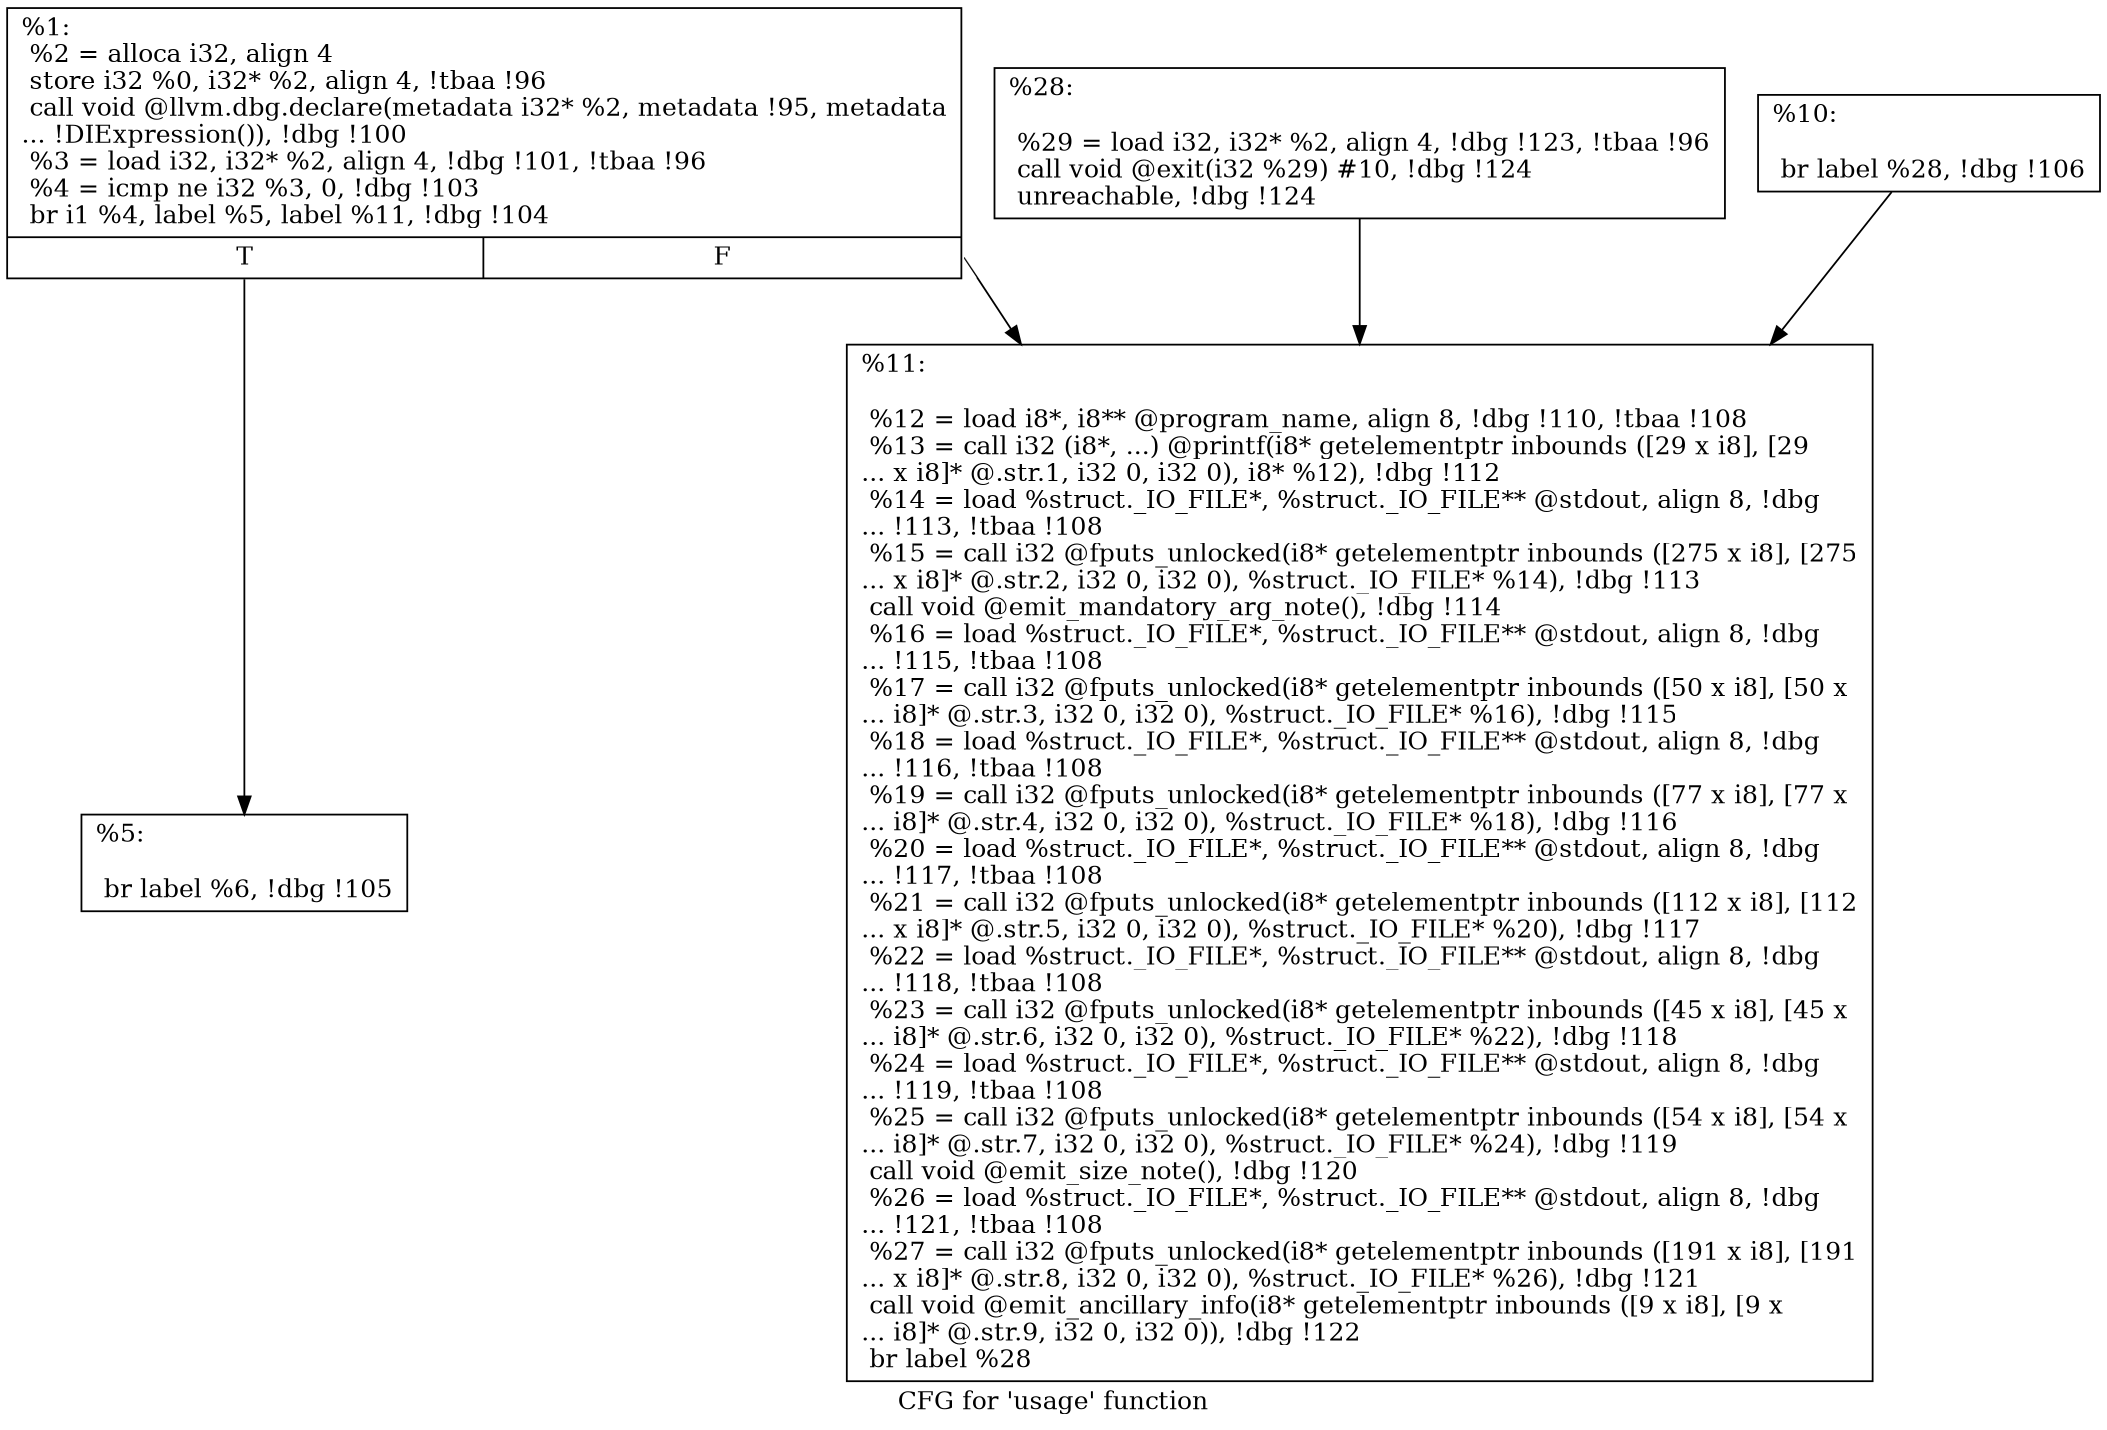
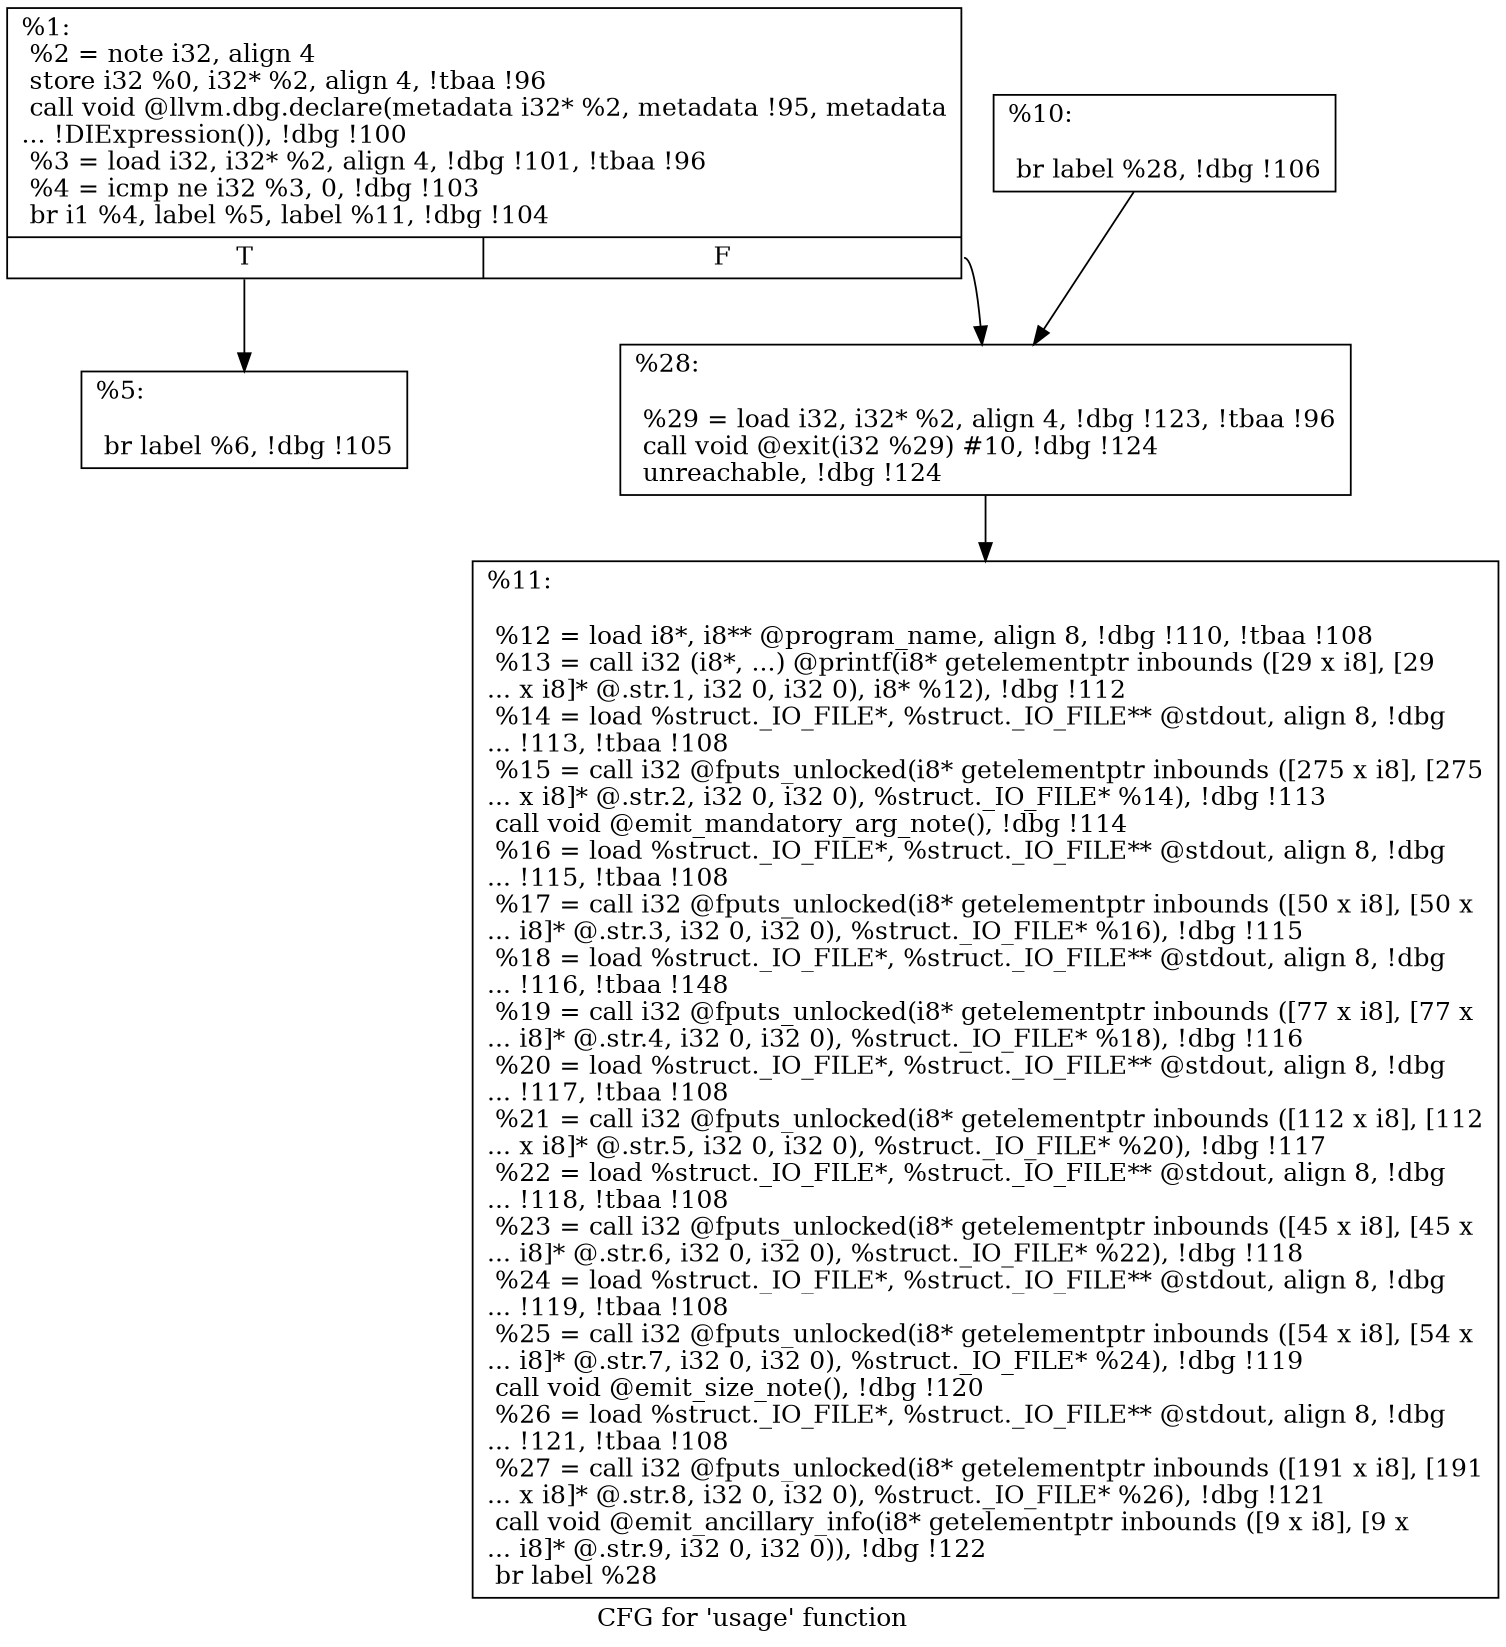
  digraph {
    label="CFG for 'usage' function"
    node [shape=record]
-   n1 [label="{%1:\l  %2 = alloca i32, align 4\l  store i32 %0, i32* %2, align 4, !tbaa !96\l  call void @llvm.dbg.declare(metadata i32* %2, metadata !95, metadata\l... !DIExpression()), !dbg !100\l  %3 = load i32, i32* %2, align 4, !dbg !101, !tbaa !96\l  %4 = icmp ne i32 %3, 0, !dbg !103\l  br i1 %4, label %5, label %11, !dbg !104\l|{<s0>T|<s1>F}}"]
+   n1 [label="{%1:\l  %2 = note i32, align 4\l  store i32 %0, i32* %2, align 4, !tbaa !96\l  call void @llvm.dbg.declare(metadata i32* %2, metadata !95, metadata\l... !DIExpression()), !dbg !100\l  %3 = load i32, i32* %2, align 4, !dbg !101, !tbaa !96\l  %4 = icmp ne i32 %3, 0, !dbg !103\l  br i1 %4, label %5, label %11, !dbg !104\l|{<s0>T|<s1>F}}"]
    n2 [label="{%5:\l\l  br label %6, !dbg !105\l}"]
-   n3 [label="{%11:\l\l  %12 = load i8*, i8** @program_name, align 8, !dbg !110, !tbaa !108\l  %13 = call i32 (i8*, ...) @printf(i8* getelementptr inbounds ([29 x i8], [29\l... x i8]* @.str.1, i32 0, i32 0), i8* %12), !dbg !112\l  %14 = load %struct._IO_FILE*, %struct._IO_FILE** @stdout, align 8, !dbg\l... !113, !tbaa !108\l  %15 = call i32 @fputs_unlocked(i8* getelementptr inbounds ([275 x i8], [275\l... x i8]* @.str.2, i32 0, i32 0), %struct._IO_FILE* %14), !dbg !113\l  call void @emit_mandatory_arg_note(), !dbg !114\l  %16 = load %struct._IO_FILE*, %struct._IO_FILE** @stdout, align 8, !dbg\l... !115, !tbaa !108\l  %17 = call i32 @fputs_unlocked(i8* getelementptr inbounds ([50 x i8], [50 x\l... i8]* @.str.3, i32 0, i32 0), %struct._IO_FILE* %16), !dbg !115\l  %18 = load %struct._IO_FILE*, %struct._IO_FILE** @stdout, align 8, !dbg\l... !116, !tbaa !108\l  %19 = call i32 @fputs_unlocked(i8* getelementptr inbounds ([77 x i8], [77 x\l... i8]* @.str.4, i32 0, i32 0), %struct._IO_FILE* %18), !dbg !116\l  %20 = load %struct._IO_FILE*, %struct._IO_FILE** @stdout, align 8, !dbg\l... !117, !tbaa !108\l  %21 = call i32 @fputs_unlocked(i8* getelementptr inbounds ([112 x i8], [112\l... x i8]* @.str.5, i32 0, i32 0), %struct._IO_FILE* %20), !dbg !117\l  %22 = load %struct._IO_FILE*, %struct._IO_FILE** @stdout, align 8, !dbg\l... !118, !tbaa !108\l  %23 = call i32 @fputs_unlocked(i8* getelementptr inbounds ([45 x i8], [45 x\l... i8]* @.str.6, i32 0, i32 0), %struct._IO_FILE* %22), !dbg !118\l  %24 = load %struct._IO_FILE*, %struct._IO_FILE** @stdout, align 8, !dbg\l... !119, !tbaa !108\l  %25 = call i32 @fputs_unlocked(i8* getelementptr inbounds ([54 x i8], [54 x\l... i8]* @.str.7, i32 0, i32 0), %struct._IO_FILE* %24), !dbg !119\l  call void @emit_size_note(), !dbg !120\l  %26 = load %struct._IO_FILE*, %struct._IO_FILE** @stdout, align 8, !dbg\l... !121, !tbaa !108\l  %27 = call i32 @fputs_unlocked(i8* getelementptr inbounds ([191 x i8], [191\l... x i8]* @.str.8, i32 0, i32 0), %struct._IO_FILE* %26), !dbg !121\l  call void @emit_ancillary_info(i8* getelementptr inbounds ([9 x i8], [9 x\l... i8]* @.str.9, i32 0, i32 0)), !dbg !122\l  br label %28\l}"]
+   n3 [label="{%11:\l\l  %12 = load i8*, i8** @program_name, align 8, !dbg !110, !tbaa !108\l  %13 = call i32 (i8*, ...) @printf(i8* getelementptr inbounds ([29 x i8], [29\l... x i8]* @.str.1, i32 0, i32 0), i8* %12), !dbg !112\l  %14 = load %struct._IO_FILE*, %struct._IO_FILE** @stdout, align 8, !dbg\l... !113, !tbaa !108\l  %15 = call i32 @fputs_unlocked(i8* getelementptr inbounds ([275 x i8], [275\l... x i8]* @.str.2, i32 0, i32 0), %struct._IO_FILE* %14), !dbg !113\l  call void @emit_mandatory_arg_note(), !dbg !114\l  %16 = load %struct._IO_FILE*, %struct._IO_FILE** @stdout, align 8, !dbg\l... !115, !tbaa !108\l  %17 = call i32 @fputs_unlocked(i8* getelementptr inbounds ([50 x i8], [50 x\l... i8]* @.str.3, i32 0, i32 0), %struct._IO_FILE* %16), !dbg !115\l  %18 = load %struct._IO_FILE*, %struct._IO_FILE** @stdout, align 8, !dbg\l... !116, !tbaa !148\l  %19 = call i32 @fputs_unlocked(i8* getelementptr inbounds ([77 x i8], [77 x\l... i8]* @.str.4, i32 0, i32 0), %struct._IO_FILE* %18), !dbg !116\l  %20 = load %struct._IO_FILE*, %struct._IO_FILE** @stdout, align 8, !dbg\l... !117, !tbaa !108\l  %21 = call i32 @fputs_unlocked(i8* getelementptr inbounds ([112 x i8], [112\l... x i8]* @.str.5, i32 0, i32 0), %struct._IO_FILE* %20), !dbg !117\l  %22 = load %struct._IO_FILE*, %struct._IO_FILE** @stdout, align 8, !dbg\l... !118, !tbaa !108\l  %23 = call i32 @fputs_unlocked(i8* getelementptr inbounds ([45 x i8], [45 x\l... i8]* @.str.6, i32 0, i32 0), %struct._IO_FILE* %22), !dbg !118\l  %24 = load %struct._IO_FILE*, %struct._IO_FILE** @stdout, align 8, !dbg\l... !119, !tbaa !108\l  %25 = call i32 @fputs_unlocked(i8* getelementptr inbounds ([54 x i8], [54 x\l... i8]* @.str.7, i32 0, i32 0), %struct._IO_FILE* %24), !dbg !119\l  call void @emit_size_note(), !dbg !120\l  %26 = load %struct._IO_FILE*, %struct._IO_FILE** @stdout, align 8, !dbg\l... !121, !tbaa !108\l  %27 = call i32 @fputs_unlocked(i8* getelementptr inbounds ([191 x i8], [191\l... x i8]* @.str.8, i32 0, i32 0), %struct._IO_FILE* %26), !dbg !121\l  call void @emit_ancillary_info(i8* getelementptr inbounds ([9 x i8], [9 x\l... i8]* @.str.9, i32 0, i32 0)), !dbg !122\l  br label %28\l}"]
    n4 [label="{%28:\l\l  %29 = load i32, i32* %2, align 4, !dbg !123, !tbaa !96\l  call void @exit(i32 %29) #10, !dbg !124\l  unreachable, !dbg !124\l}"]
    n5 [label="{%10:\l\l  br label %28, !dbg !106\l}"]
    n1 -> n2 [tailport=s0]
-   n1 -> n3 [tailport=s1]
+   n1 -> n4 [tailport=s1]
    n4 -> n3
-   n5 -> n3
+   n5 -> n4
  }
